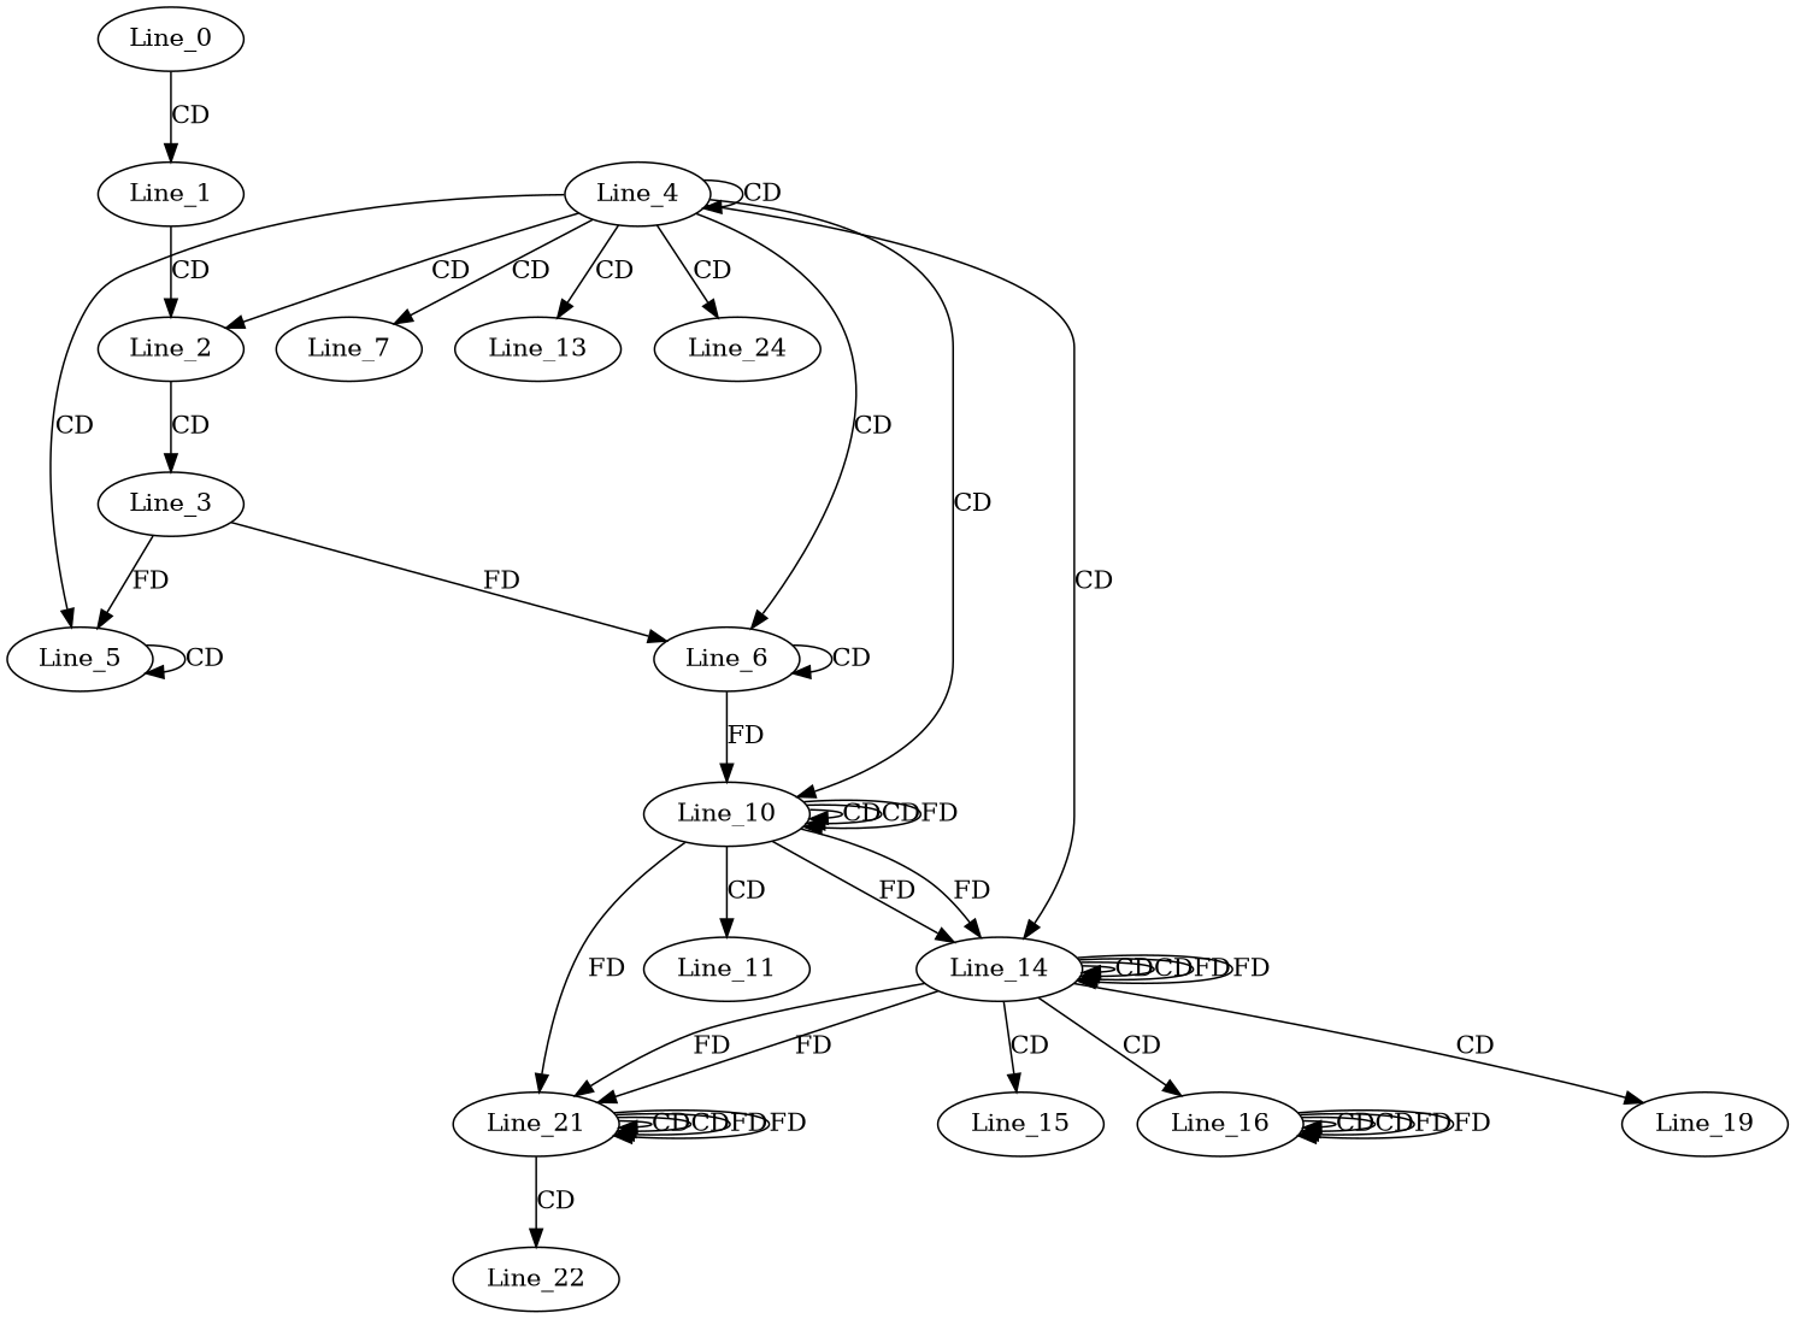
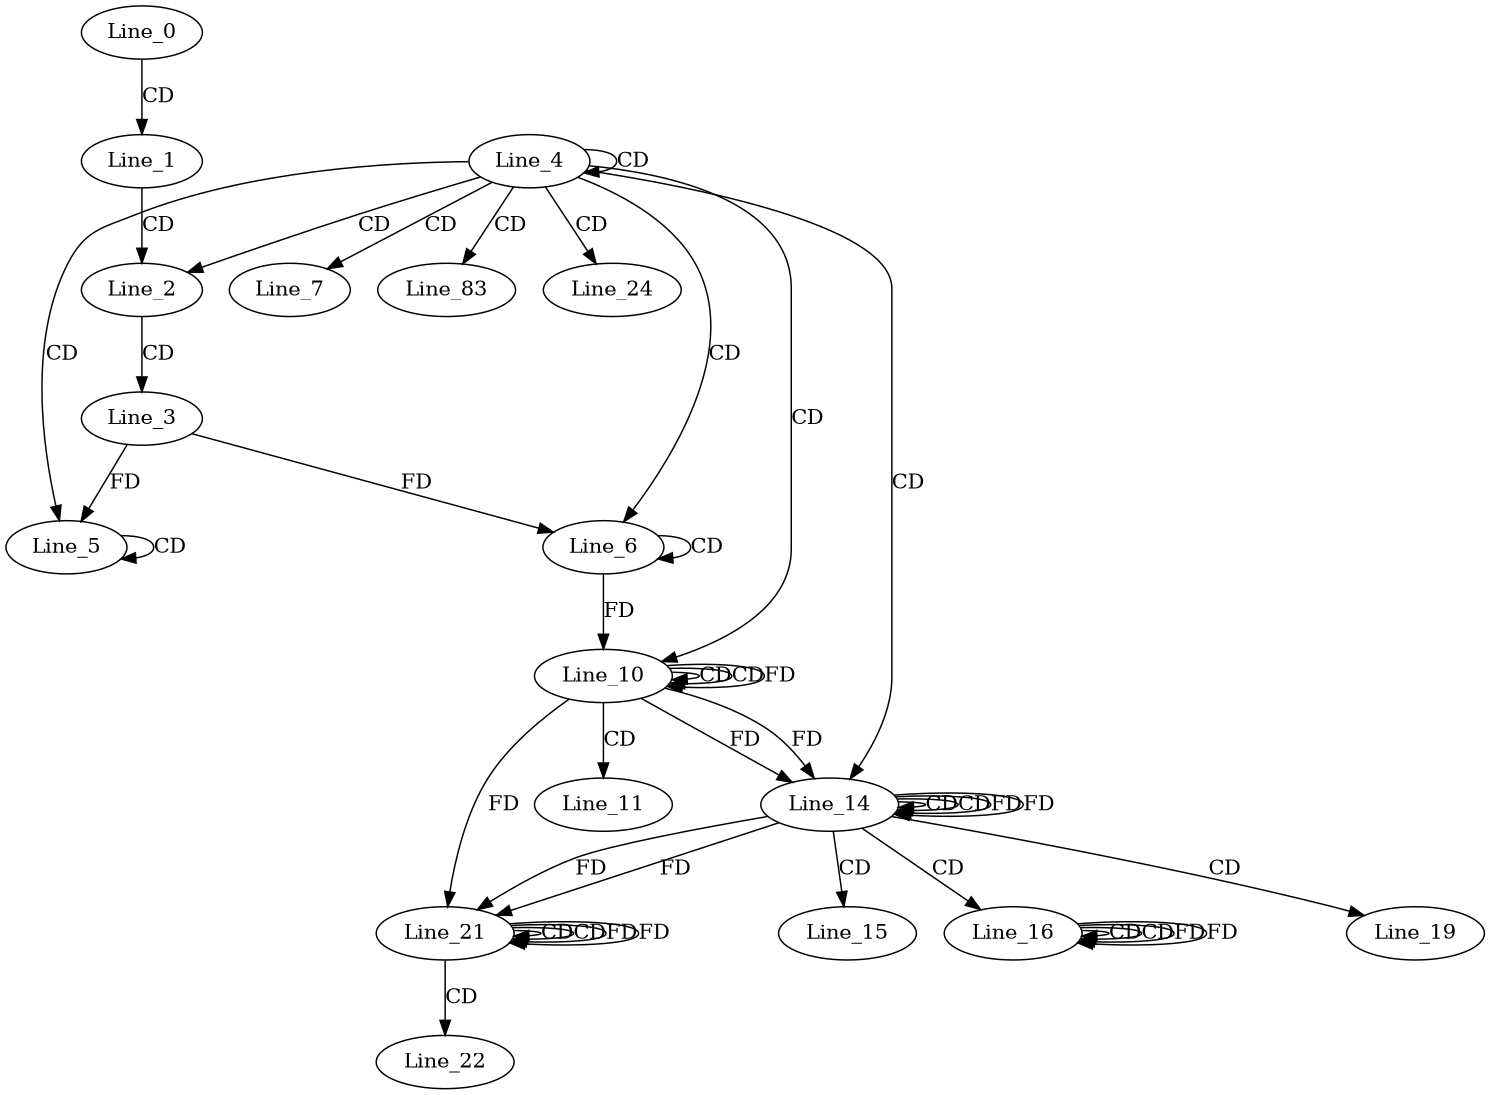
  digraph {
    Line_0
    Line_1
    Line_2
    Line_3
    Line_5
    Line_6
    Line_4
    Line_7
    Line_10
-   Line_13
+   Line_13 [label=Line_83]
    Line_14
    Line_24
    Line_11
    Line_21
    Line_15
    Line_16
    Line_19
    Line_22
    Line_0 -> Line_1 [label=CD]
    Line_1 -> Line_2 [label=CD]
    Line_2 -> Line_3 [label=CD]
    Line_3 -> Line_5 [label=FD]
    Line_3 -> Line_6 [label=FD]
    Line_5 -> Line_5 [label=CD]
    Line_6 -> Line_6 [label=CD]
    Line_6 -> Line_10 [label=FD]
    Line_4 -> Line_2 [label=CD]
    Line_4 -> Line_5 [label=CD]
    Line_4 -> Line_6 [label=CD]
    Line_4 -> Line_4 [label=CD]
    Line_4 -> Line_7 [label=CD]
    Line_4 -> Line_10 [label=CD]
    Line_4 -> Line_13 [label=CD]
    Line_4 -> Line_14 [label=CD]
    Line_4 -> Line_24 [label=CD]
    Line_10 -> Line_10 [label=CD]
    Line_10 -> Line_10 [label=CD]
    Line_10 -> Line_10 [label=FD]
    Line_10 -> Line_14 [label=FD]
    Line_10 -> Line_14 [label=FD]
    Line_10 -> Line_11 [label=CD]
    Line_10 -> Line_21 [label=FD]
    Line_14 -> Line_14 [label=CD]
    Line_14 -> Line_14 [label=CD]
    Line_14 -> Line_14 [label=FD]
    Line_14 -> Line_14 [label=FD]
    Line_14 -> Line_21 [label=FD]
    Line_14 -> Line_21 [label=FD]
    Line_14 -> Line_15 [label=CD]
    Line_14 -> Line_16 [label=CD]
    Line_14 -> Line_19 [label=CD]
    Line_21 -> Line_21 [label=CD]
    Line_21 -> Line_21 [label=CD]
    Line_21 -> Line_21 [label=FD]
    Line_21 -> Line_21 [label=FD]
    Line_21 -> Line_22 [label=CD]
    Line_16 -> Line_16 [label=CD]
    Line_16 -> Line_16 [label=CD]
    Line_16 -> Line_16 [label=FD]
    Line_16 -> Line_16 [label=FD]
  }
